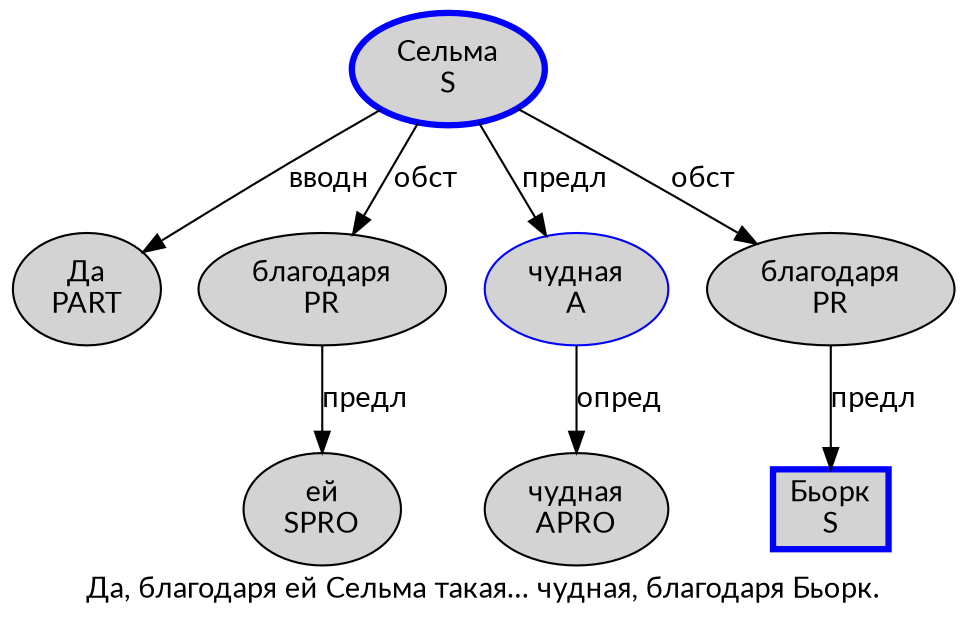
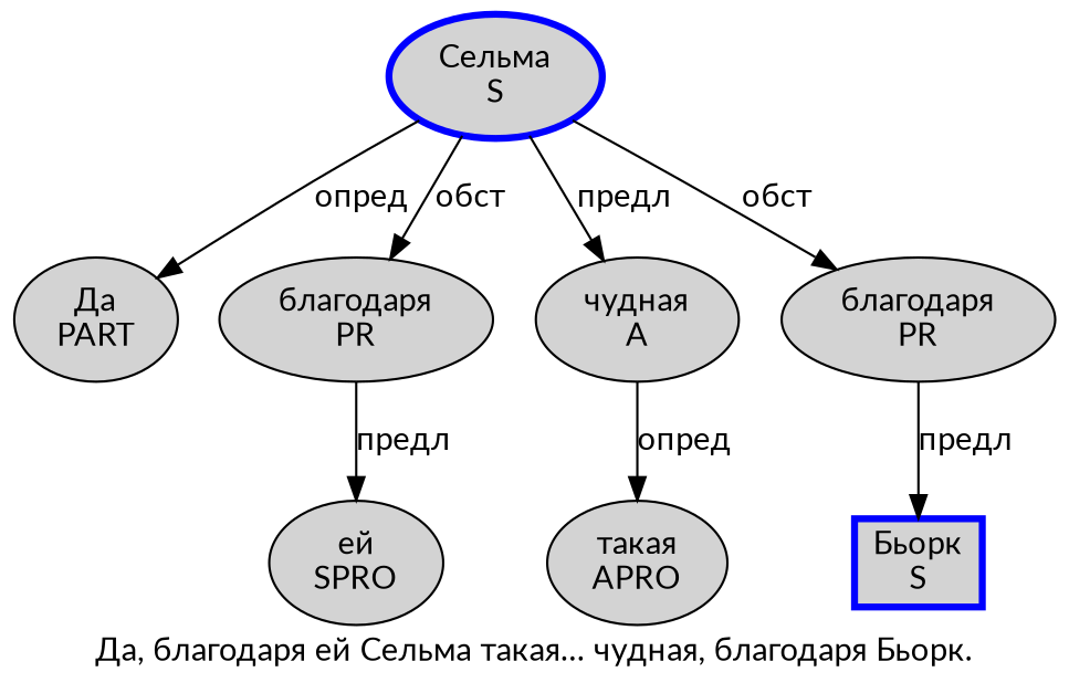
  digraph {
    fontname=Lato
    label="Да, благодаря ей Сельма такая… чудная, благодаря Бьорк."
    node [fillcolor=lightgray fontname=Lato penwidth=1 shape=ellipse style=filled]
    edge [fontname=Lato]
    n1 [label="Да\nPART"]
    n2 [label="благодаря\nPR"]
    n3 [label="ей\nSPRO"]
    n4 [color=blue label="Сельма\nS" penwidth=3]
-   n5 [label="чудная\nA" color=blue]
+   n5 [label="чудная\nA"]
    n6 [label="благодаря\nPR"]
-   n7 [label="чудная\nAPRO"]
+   n7 [label="такая\nAPRO"]
    n8 [color=blue label="Бьорк\nS" penwidth=3 shape=box]
    n2 -> n3 [label="предл"]
-   n4 -> n1 [label="вводн"]
+   n4 -> n1 [label="опред"]
    n4 -> n2 [label="обст"]
    n4 -> n5 [label="предл"]
    n4 -> n6 [label="обст"]
    n5 -> n7 [label="опред"]
    n6 -> n8 [label="предл"]
  }
